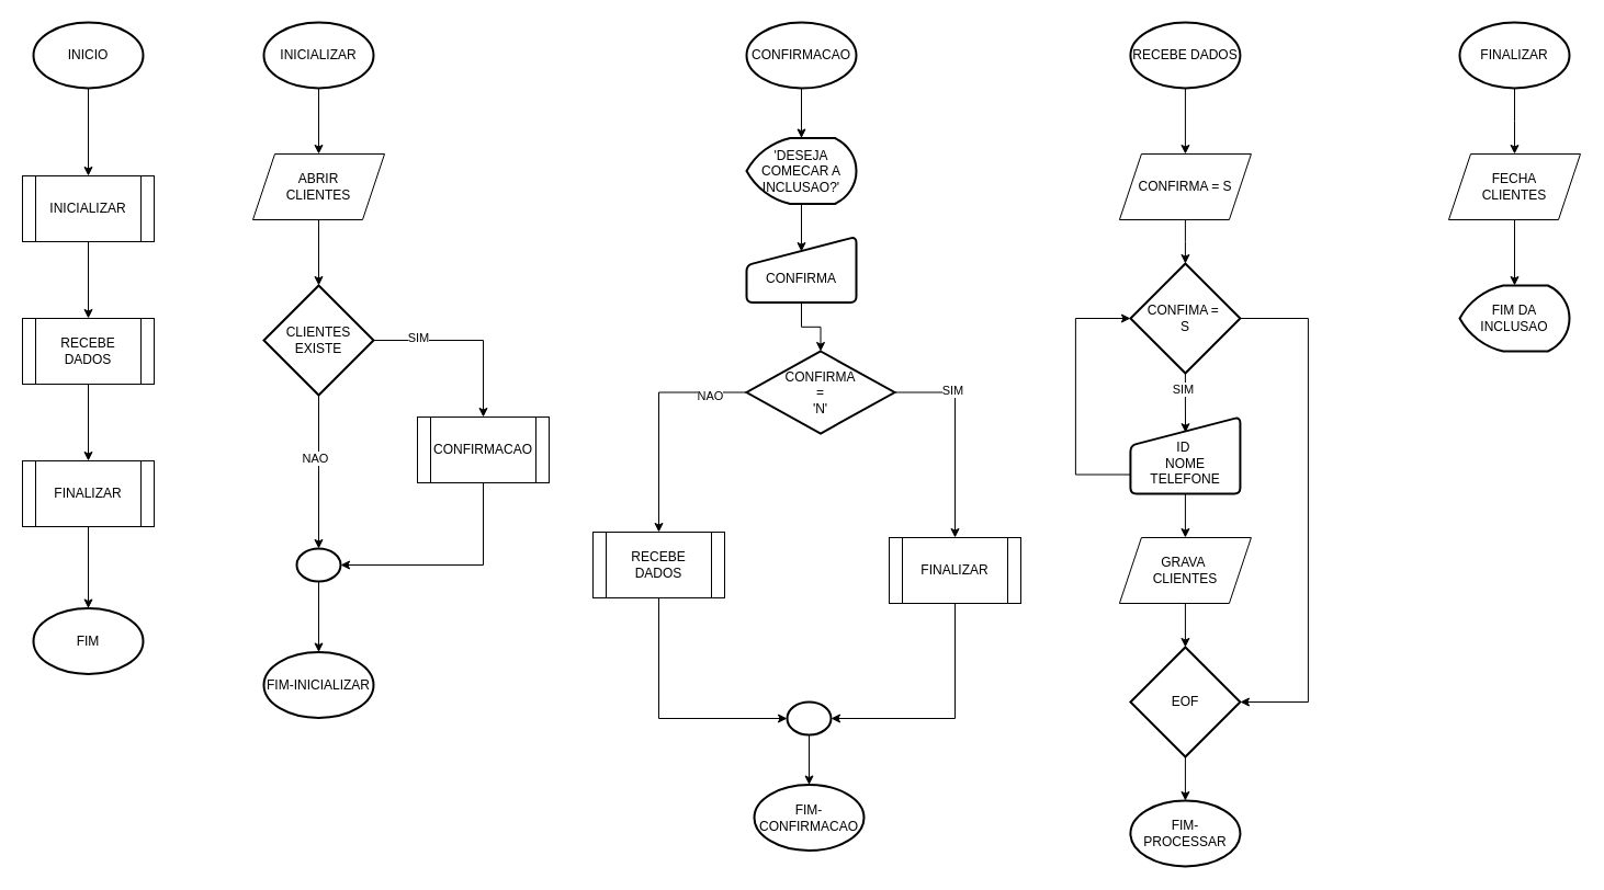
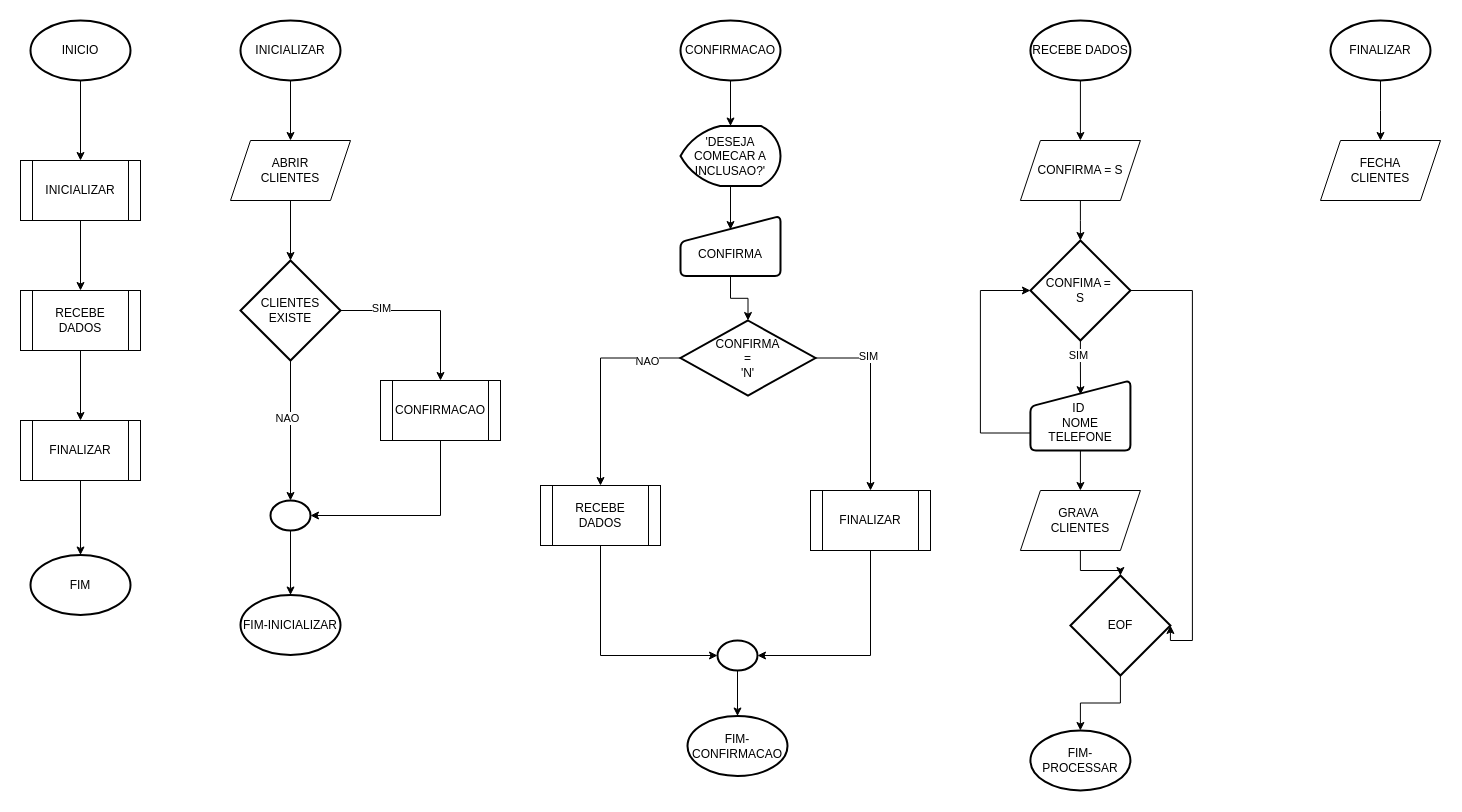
  <mxCell id="0" />
  <mxCell id="1" parent="0" />
  <mxCell id="2" value="" style="edgeStyle=orthogonalEdgeStyle;rounded=0;orthogonalLoop=1;jettySize=auto;html=1;" parent="1" source="3" target="9" edge="1"><mxGeometry relative="1" as="geometry" /></mxCell>
  <mxCell id="3" value="INICIO" style="strokeWidth=2;html=1;shape=mxgraph.flowchart.start_1;whiteSpace=wrap;" parent="1" vertex="1"><mxGeometry x="30" y="20" width="100" height="60" as="geometry" /></mxCell>
  <mxCell id="4" value="" style="edgeStyle=orthogonalEdgeStyle;rounded=0;orthogonalLoop=1;jettySize=auto;html=1;" parent="1" source="5" target="10" edge="1"><mxGeometry relative="1" as="geometry" /></mxCell>
  <mxCell id="5" value="FINALIZAR" style="shape=process;whiteSpace=wrap;html=1;backgroundOutline=1;" parent="1" vertex="1"><mxGeometry x="20" y="420" width="120" height="60" as="geometry" /></mxCell>
  <mxCell id="6" value="" style="edgeStyle=orthogonalEdgeStyle;rounded=0;orthogonalLoop=1;jettySize=auto;html=1;" parent="1" source="7" target="5" edge="1"><mxGeometry relative="1" as="geometry" /></mxCell>
  <mxCell id="7" value="RECEBE DADOS" style="shape=process;whiteSpace=wrap;html=1;backgroundOutline=1;" parent="1" vertex="1"><mxGeometry x="20" y="290" width="120" height="60" as="geometry" /></mxCell>
  <mxCell id="8" value="" style="edgeStyle=orthogonalEdgeStyle;rounded=0;orthogonalLoop=1;jettySize=auto;html=1;" parent="1" source="9" target="7" edge="1"><mxGeometry relative="1" as="geometry" /></mxCell>
  <mxCell id="9" value="INICIALIZAR" style="shape=process;whiteSpace=wrap;html=1;backgroundOutline=1;" parent="1" vertex="1"><mxGeometry x="20" y="160" width="120" height="60" as="geometry" /></mxCell>
  <mxCell id="10" value="FIM" style="strokeWidth=2;html=1;shape=mxgraph.flowchart.start_1;whiteSpace=wrap;" parent="1" vertex="1"><mxGeometry x="30" y="554.5" width="100" height="60" as="geometry" /></mxCell>
  <mxCell id="11" value="" style="edgeStyle=orthogonalEdgeStyle;rounded=0;orthogonalLoop=1;jettySize=auto;html=1;" edge="1" parent="1" source="12" target="14"><mxGeometry relative="1" as="geometry" /></mxCell>
  <mxCell id="12" value="INICIALIZAR" style="strokeWidth=2;html=1;shape=mxgraph.flowchart.start_1;whiteSpace=wrap;" vertex="1" parent="1"><mxGeometry x="240" y="20" width="100" height="60" as="geometry" /></mxCell>
  <mxCell id="13" value="" style="edgeStyle=orthogonalEdgeStyle;rounded=0;orthogonalLoop=1;jettySize=auto;html=1;" edge="1" parent="1" source="14" target="17"><mxGeometry relative="1" as="geometry" /></mxCell>
  <mxCell id="14" value="ABRIR&lt;div&gt;CLIENTES&lt;/div&gt;" style="shape=parallelogram;perimeter=parallelogramPerimeter;whiteSpace=wrap;html=1;fixedSize=1;" vertex="1" parent="1"><mxGeometry x="230" y="140" width="120" height="60" as="geometry" /></mxCell>
  <mxCell id="15" style="edgeStyle=orthogonalEdgeStyle;rounded=0;orthogonalLoop=1;jettySize=auto;html=1;exitX=1;exitY=0.5;exitDx=0;exitDy=0;exitPerimeter=0;entryX=0.5;entryY=0;entryDx=0;entryDy=0;" edge="1" parent="1" source="17" target="18"><mxGeometry relative="1" as="geometry" /></mxCell>
  <mxCell id="16" value="SIM" style="edgeLabel;html=1;align=center;verticalAlign=middle;resizable=0;points=[];" vertex="1" connectable="0" parent="15"><mxGeometry x="-0.532" y="3" relative="1" as="geometry"><mxPoint as="offset" /></mxGeometry></mxCell>
  <mxCell id="17" value="CLIENTES&lt;div&gt;EXISTE&lt;/div&gt;" style="strokeWidth=2;html=1;shape=mxgraph.flowchart.decision;whiteSpace=wrap;" vertex="1" parent="1"><mxGeometry x="240" y="260" width="100" height="100" as="geometry" /></mxCell>
  <mxCell id="18" value="CONFIRMACAO" style="shape=process;whiteSpace=wrap;html=1;backgroundOutline=1;" vertex="1" parent="1"><mxGeometry x="380" y="380" width="120" height="60" as="geometry" /></mxCell>
  <mxCell id="19" value="" style="edgeStyle=orthogonalEdgeStyle;rounded=0;orthogonalLoop=1;jettySize=auto;html=1;" edge="1" parent="1" source="20" target="24"><mxGeometry relative="1" as="geometry" /></mxCell>
  <mxCell id="20" value="" style="strokeWidth=2;html=1;shape=mxgraph.flowchart.start_2;whiteSpace=wrap;" vertex="1" parent="1"><mxGeometry x="270" y="500" width="40" height="30" as="geometry" /></mxCell>
  <mxCell id="21" style="edgeStyle=orthogonalEdgeStyle;rounded=0;orthogonalLoop=1;jettySize=auto;html=1;exitX=0.5;exitY=1;exitDx=0;exitDy=0;exitPerimeter=0;entryX=0.5;entryY=0;entryDx=0;entryDy=0;entryPerimeter=0;" edge="1" parent="1" source="17" target="20"><mxGeometry relative="1" as="geometry" /></mxCell>
  <mxCell id="22" value="NAO" style="edgeLabel;html=1;align=center;verticalAlign=middle;resizable=0;points=[];" vertex="1" connectable="0" parent="21"><mxGeometry x="-0.189" y="-4" relative="1" as="geometry"><mxPoint as="offset" /></mxGeometry></mxCell>
  <mxCell id="23" style="edgeStyle=orthogonalEdgeStyle;rounded=0;orthogonalLoop=1;jettySize=auto;html=1;exitX=0.5;exitY=1;exitDx=0;exitDy=0;entryX=1;entryY=0.5;entryDx=0;entryDy=0;entryPerimeter=0;" edge="1" parent="1" source="18" target="20"><mxGeometry relative="1" as="geometry" /></mxCell>
  <mxCell id="24" value="FIM-INICIALIZAR" style="strokeWidth=2;html=1;shape=mxgraph.flowchart.start_1;whiteSpace=wrap;" vertex="1" parent="1"><mxGeometry x="240" y="594.5" width="100" height="60" as="geometry" /></mxCell>
  <mxCell id="25" value="" style="edgeStyle=orthogonalEdgeStyle;rounded=0;orthogonalLoop=1;jettySize=auto;html=1;" edge="1" parent="1" source="26" target="35"><mxGeometry relative="1" as="geometry" /></mxCell>
  <mxCell id="26" value="CONFIRMACAO" style="strokeWidth=2;html=1;shape=mxgraph.flowchart.start_1;whiteSpace=wrap;" vertex="1" parent="1"><mxGeometry x="680" y="20" width="100" height="60" as="geometry" /></mxCell>
  <mxCell id="27" value="FIM-CONFIRMACAO" style="strokeWidth=2;html=1;shape=mxgraph.flowchart.start_1;whiteSpace=wrap;" vertex="1" parent="1"><mxGeometry x="687" y="715.5" width="100" height="60" as="geometry" /></mxCell>
  <mxCell id="28" style="edgeStyle=orthogonalEdgeStyle;rounded=0;orthogonalLoop=1;jettySize=auto;html=1;exitX=1;exitY=0.5;exitDx=0;exitDy=0;exitPerimeter=0;entryX=0.5;entryY=0;entryDx=0;entryDy=0;" edge="1" parent="1" source="32" target="33"><mxGeometry relative="1" as="geometry" /></mxCell>
  <mxCell id="29" value="SIM" style="edgeLabel;html=1;align=center;verticalAlign=middle;resizable=0;points=[];" vertex="1" connectable="0" parent="28"><mxGeometry x="-0.445" y="2" relative="1" as="geometry"><mxPoint as="offset" /></mxGeometry></mxCell>
  <mxCell id="30" style="edgeStyle=orthogonalEdgeStyle;rounded=0;orthogonalLoop=1;jettySize=auto;html=1;exitX=0;exitY=0.5;exitDx=0;exitDy=0;exitPerimeter=0;entryX=0.5;entryY=0;entryDx=0;entryDy=0;" edge="1" parent="1" source="32" target="38"><mxGeometry relative="1" as="geometry" /></mxCell>
  <mxCell id="31" value="NAO" style="edgeLabel;html=1;align=center;verticalAlign=middle;resizable=0;points=[];" vertex="1" connectable="0" parent="30"><mxGeometry x="-0.669" y="3" relative="1" as="geometry"><mxPoint as="offset" /></mxGeometry></mxCell>
  <mxCell id="32" value="CONFIRMA&lt;div&gt;=&lt;/div&gt;&lt;div&gt;'N'&lt;/div&gt;" style="strokeWidth=2;html=1;shape=mxgraph.flowchart.decision;whiteSpace=wrap;" vertex="1" parent="1"><mxGeometry x="680" y="320" width="135" height="75" as="geometry" /></mxCell>
  <mxCell id="33" value="FINALIZAR" style="shape=process;whiteSpace=wrap;html=1;backgroundOutline=1;" vertex="1" parent="1"><mxGeometry x="810" y="490" width="120" height="60" as="geometry" /></mxCell>
  <mxCell id="34" value="" style="edgeStyle=orthogonalEdgeStyle;rounded=0;orthogonalLoop=1;jettySize=auto;html=1;entryX=0.5;entryY=0.226;entryDx=0;entryDy=0;entryPerimeter=0;" edge="1" parent="1" source="35" target="37"><mxGeometry relative="1" as="geometry" /></mxCell>
  <mxCell id="35" value="'DESEJA COMECAR A INCLUSAO?'" style="strokeWidth=2;html=1;shape=mxgraph.flowchart.display;whiteSpace=wrap;" vertex="1" parent="1"><mxGeometry x="680" y="125.5" width="100" height="60" as="geometry" /></mxCell>
  <mxCell id="36" value="" style="edgeStyle=orthogonalEdgeStyle;rounded=0;orthogonalLoop=1;jettySize=auto;html=1;" edge="1" parent="1" source="37" target="32"><mxGeometry relative="1" as="geometry" /></mxCell>
  <mxCell id="37" value="&lt;div&gt;&lt;br&gt;&lt;/div&gt;CONFIRMA" style="html=1;strokeWidth=2;shape=manualInput;whiteSpace=wrap;rounded=1;size=26;arcSize=11;" vertex="1" parent="1"><mxGeometry x="680" y="215.5" width="100" height="60" as="geometry" /></mxCell>
  <mxCell id="38" value="RECEBE DADOS" style="shape=process;whiteSpace=wrap;html=1;backgroundOutline=1;" vertex="1" parent="1"><mxGeometry x="540" y="485" width="120" height="60" as="geometry" /></mxCell>
  <mxCell id="39" value="" style="edgeStyle=orthogonalEdgeStyle;rounded=0;orthogonalLoop=1;jettySize=auto;html=1;" edge="1" parent="1" source="40" target="27"><mxGeometry relative="1" as="geometry" /></mxCell>
  <mxCell id="40" value="" style="strokeWidth=2;html=1;shape=mxgraph.flowchart.start_2;whiteSpace=wrap;" vertex="1" parent="1"><mxGeometry x="717" y="640" width="40" height="30" as="geometry" /></mxCell>
  <mxCell id="41" style="edgeStyle=orthogonalEdgeStyle;rounded=0;orthogonalLoop=1;jettySize=auto;html=1;exitX=0.5;exitY=1;exitDx=0;exitDy=0;entryX=0;entryY=0.5;entryDx=0;entryDy=0;entryPerimeter=0;" edge="1" parent="1" source="38" target="40"><mxGeometry relative="1" as="geometry" /></mxCell>
  <mxCell id="42" style="edgeStyle=orthogonalEdgeStyle;rounded=0;orthogonalLoop=1;jettySize=auto;html=1;exitX=0.5;exitY=1;exitDx=0;exitDy=0;entryX=1;entryY=0.5;entryDx=0;entryDy=0;entryPerimeter=0;" edge="1" parent="1" source="33" target="40"><mxGeometry relative="1" as="geometry" /></mxCell>
  <mxCell id="43" value="" style="edgeStyle=orthogonalEdgeStyle;rounded=0;orthogonalLoop=1;jettySize=auto;html=1;" edge="1" parent="1" source="44" target="46"><mxGeometry relative="1" as="geometry" /></mxCell>
  <mxCell id="44" value="RECEBE DADOS" style="strokeWidth=2;html=1;shape=mxgraph.flowchart.start_1;whiteSpace=wrap;" vertex="1" parent="1"><mxGeometry x="1029.92" y="20" width="100" height="60" as="geometry" /></mxCell>
  <mxCell id="45" value="FIM-PROCESSAR" style="strokeWidth=2;html=1;shape=mxgraph.flowchart.start_1;whiteSpace=wrap;" vertex="1" parent="1"><mxGeometry x="1029.92" y="730" width="100" height="60" as="geometry" /></mxCell>
  <mxCell id="46" value="&lt;div&gt;CONFIRMA = S&lt;/div&gt;" style="shape=parallelogram;perimeter=parallelogramPerimeter;whiteSpace=wrap;html=1;fixedSize=1;" vertex="1" parent="1"><mxGeometry x="1019.92" y="140" width="120" height="60" as="geometry" /></mxCell>
  <mxCell id="47" value="" style="edgeStyle=orthogonalEdgeStyle;rounded=0;orthogonalLoop=1;jettySize=auto;html=1;" edge="1" parent="1" source="48" target="57"><mxGeometry relative="1" as="geometry" /></mxCell>
  <mxCell id="48" value="GRAVA&amp;nbsp;&lt;div&gt;CLIENTES&lt;/div&gt;" style="shape=parallelogram;perimeter=parallelogramPerimeter;whiteSpace=wrap;html=1;fixedSize=1;" vertex="1" parent="1"><mxGeometry x="1019.92" y="490" width="120" height="60" as="geometry" /></mxCell>
  <mxCell id="49" value="" style="edgeStyle=orthogonalEdgeStyle;rounded=0;orthogonalLoop=1;jettySize=auto;html=1;" edge="1" parent="1" source="46"><mxGeometry relative="1" as="geometry"><mxPoint x="1079.92" y="200" as="sourcePoint" /><mxPoint x="1079.92" y="240" as="targetPoint" /></mxGeometry></mxCell>
  <mxCell id="50" value="" style="edgeStyle=orthogonalEdgeStyle;rounded=0;orthogonalLoop=1;jettySize=auto;html=1;" edge="1" parent="1" source="51" target="48"><mxGeometry relative="1" as="geometry" /></mxCell>
  <mxCell id="51" value="&lt;div&gt;&lt;br&gt;&lt;/div&gt;ID&amp;nbsp;&lt;div&gt;NOME&lt;/div&gt;&lt;div&gt;TELEFONE&lt;/div&gt;" style="html=1;strokeWidth=2;shape=manualInput;whiteSpace=wrap;rounded=1;size=26;arcSize=11;" vertex="1" parent="1"><mxGeometry x="1029.92" y="380" width="100" height="70" as="geometry" /></mxCell>
  <mxCell id="52" style="edgeStyle=orthogonalEdgeStyle;rounded=0;orthogonalLoop=1;jettySize=auto;html=1;exitX=0.5;exitY=1;exitDx=0;exitDy=0;exitPerimeter=0;entryX=0.501;entryY=0.203;entryDx=0;entryDy=0;entryPerimeter=0;" edge="1" parent="1" source="54" target="51"><mxGeometry relative="1" as="geometry" /></mxCell>
  <mxCell id="53" value="SIM" style="edgeLabel;html=1;align=center;verticalAlign=middle;resizable=0;points=[];" vertex="1" connectable="0" parent="52"><mxGeometry x="-0.264" y="-1" relative="1" as="geometry"><mxPoint x="-1" y="-5" as="offset" /></mxGeometry></mxCell>
  <mxCell id="54" value="CONFIMA =&amp;nbsp;&lt;div&gt;S&lt;/div&gt;" style="strokeWidth=2;html=1;shape=mxgraph.flowchart.decision;whiteSpace=wrap;" vertex="1" parent="1"><mxGeometry x="1029.92" y="240" width="100" height="100" as="geometry" /></mxCell>
  <mxCell id="55" style="edgeStyle=orthogonalEdgeStyle;rounded=0;orthogonalLoop=1;jettySize=auto;html=1;exitX=0;exitY=0.75;exitDx=0;exitDy=0;entryX=0;entryY=0.5;entryDx=0;entryDy=0;entryPerimeter=0;" edge="1" parent="1" source="51" target="54"><mxGeometry relative="1" as="geometry"><Array as="points"><mxPoint x="979.92" y="432" /><mxPoint x="979.92" y="290" /></Array></mxGeometry></mxCell>
  <mxCell id="56" value="" style="edgeStyle=orthogonalEdgeStyle;rounded=0;orthogonalLoop=1;jettySize=auto;html=1;" edge="1" parent="1" source="57" target="45"><mxGeometry relative="1" as="geometry" /></mxCell>
- <mxCell id="57" value="EOF" style="strokeWidth=2;html=1;shape=mxgraph.flowchart.decision;whiteSpace=wrap;" vertex="1" parent="1"><mxGeometry x="1029.92" y="590" width="100" height="100" as="geometry" /></mxCell>
+ <mxCell id="57" value="EOF" style="strokeWidth=2;html=1;shape=mxgraph.flowchart.decision;whiteSpace=wrap;" vertex="1" parent="1"><mxGeometry x="1069.92" y="575" width="100" height="100" as="geometry" /></mxCell>
  <mxCell id="58" style="edgeStyle=orthogonalEdgeStyle;rounded=0;orthogonalLoop=1;jettySize=auto;html=1;entryX=1;entryY=0.5;entryDx=0;entryDy=0;entryPerimeter=0;" edge="1" parent="1" source="54" target="57"><mxGeometry relative="1" as="geometry"><Array as="points"><mxPoint x="1191.92" y="290" /><mxPoint x="1191.92" y="640" /></Array></mxGeometry></mxCell>
  <mxCell id="59" value="" style="edgeStyle=orthogonalEdgeStyle;rounded=0;orthogonalLoop=1;jettySize=auto;html=1;" edge="1" parent="1" source="60"><mxGeometry relative="1" as="geometry"><mxPoint x="1380" y="140" as="targetPoint" /></mxGeometry></mxCell>
  <mxCell id="60" value="FINALIZAR" style="strokeWidth=2;html=1;shape=mxgraph.flowchart.start_1;whiteSpace=wrap;" vertex="1" parent="1"><mxGeometry x="1330" y="20" width="100" height="60" as="geometry" /></mxCell>
- <mxCell id="61" value="" style="edgeStyle=orthogonalEdgeStyle;rounded=0;orthogonalLoop=1;jettySize=auto;html=1;" edge="1" parent="1" source="62" target="63"><mxGeometry relative="1" as="geometry" /></mxCell>
  <mxCell id="62" value="FECHA&lt;div&gt;CLIENTES&lt;/div&gt;" style="shape=parallelogram;perimeter=parallelogramPerimeter;whiteSpace=wrap;html=1;fixedSize=1;" vertex="1" parent="1"><mxGeometry x="1320" y="140" width="120" height="60" as="geometry" /></mxCell>
- <mxCell id="63" value="FIM DA INCLUSAO" style="strokeWidth=2;html=1;shape=mxgraph.flowchart.display;whiteSpace=wrap;" vertex="1" parent="1"><mxGeometry x="1330" y="260" width="100" height="60" as="geometry" /></mxCell>
